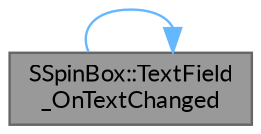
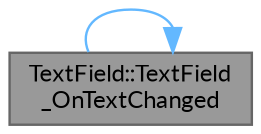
  digraph {
    rankdir=LR
    fontname=Lato
-   n1 [color=gray40 fillcolor=grey60 fontcolor=black fontname=Lato fontsize=10 height=0.2 label="SSpinBox::TextField\l_OnTextChanged" shape=box style=filled width=0.4]
+   n1 [color=gray40 fillcolor=grey60 fontcolor=black fontname=Lato fontsize=10 height=0.2 label="TextField::TextField\l_OnTextChanged" shape=box style=filled width=0.4]
    n1 -> n1 [color=steelblue1 fontname=Lato fontsize=10 labelfontname=Helvetica labelfontsize=10 style=solid]
  }
